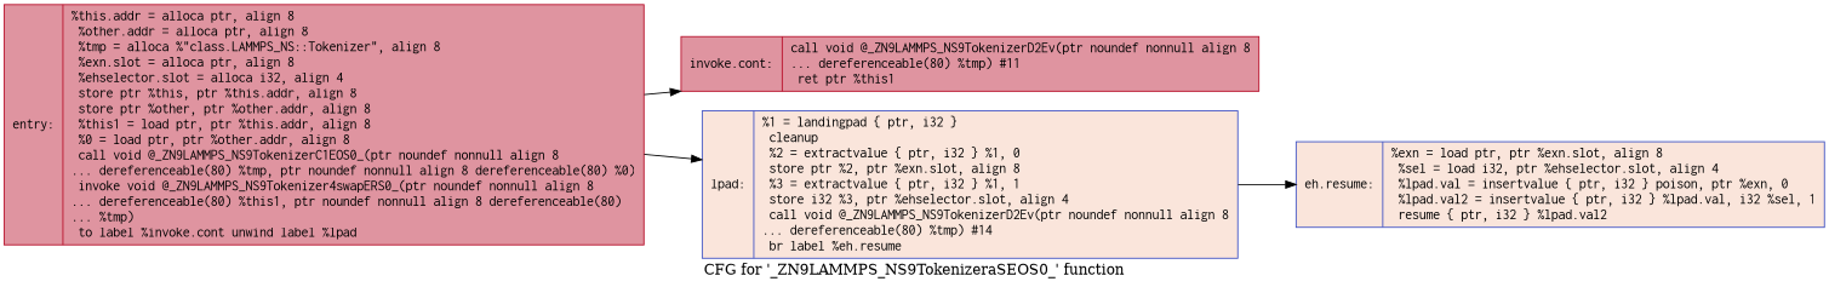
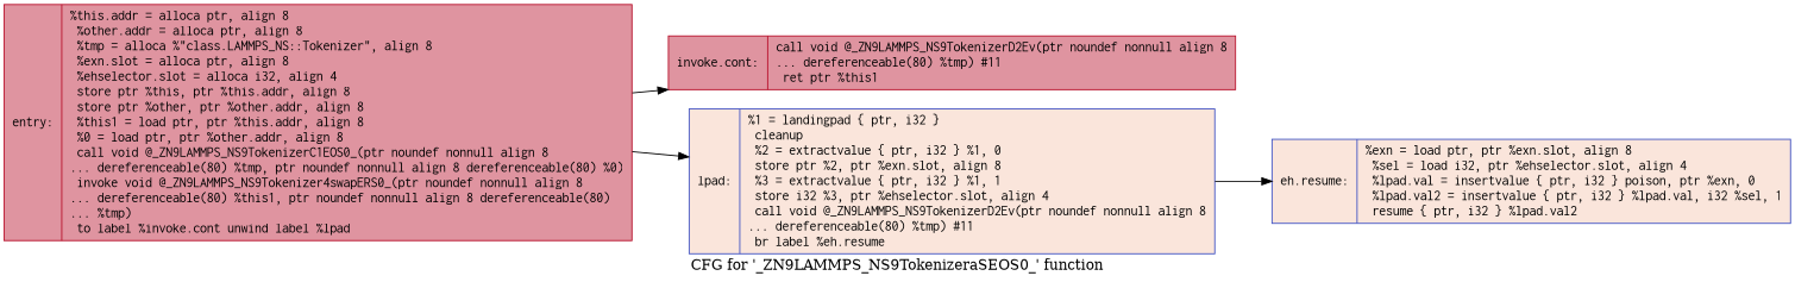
  digraph {
    label="CFG for '_ZN9LAMMPS_NS9TokenizeraSEOS0_' function"
    rankdir=LR
    node [color="#b70d28ff" fillcolor="#b70d2870" fontname=Courier shape=record style=filled]
    n1 [label="{entry:\l|  %this.addr = alloca ptr, align 8\l  %other.addr = alloca ptr, align 8\l  %tmp = alloca %\"class.LAMMPS_NS::Tokenizer\", align 8\l  %exn.slot = alloca ptr, align 8\l  %ehselector.slot = alloca i32, align 4\l  store ptr %this, ptr %this.addr, align 8\l  store ptr %other, ptr %other.addr, align 8\l  %this1 = load ptr, ptr %this.addr, align 8\l  %0 = load ptr, ptr %other.addr, align 8\l  call void @_ZN9LAMMPS_NS9TokenizerC1EOS0_(ptr noundef nonnull align 8\l... dereferenceable(80) %tmp, ptr noundef nonnull align 8 dereferenceable(80) %0)\l  invoke void @_ZN9LAMMPS_NS9Tokenizer4swapERS0_(ptr noundef nonnull align 8\l... dereferenceable(80) %this1, ptr noundef nonnull align 8 dereferenceable(80)\l... %tmp)\l          to label %invoke.cont unwind label %lpad\l}"]
    n2 [label="{invoke.cont:\l|  call void @_ZN9LAMMPS_NS9TokenizerD2Ev(ptr noundef nonnull align 8\l... dereferenceable(80) %tmp) #11\l  ret ptr %this1\l}"]
-   n3 [color="#3d50c3ff" fillcolor="#f4c5ad70" label="{lpad:\l|  %1 = landingpad \{ ptr, i32 \}\l          cleanup\l  %2 = extractvalue \{ ptr, i32 \} %1, 0\l  store ptr %2, ptr %exn.slot, align 8\l  %3 = extractvalue \{ ptr, i32 \} %1, 1\l  store i32 %3, ptr %ehselector.slot, align 4\l  call void @_ZN9LAMMPS_NS9TokenizerD2Ev(ptr noundef nonnull align 8\l... dereferenceable(80) %tmp) #14\l  br label %eh.resume\l}"]
+   n3 [color="#3d50c3ff" fillcolor="#f4c5ad70" label="{lpad:\l|  %1 = landingpad \{ ptr, i32 \}\l          cleanup\l  %2 = extractvalue \{ ptr, i32 \} %1, 0\l  store ptr %2, ptr %exn.slot, align 8\l  %3 = extractvalue \{ ptr, i32 \} %1, 1\l  store i32 %3, ptr %ehselector.slot, align 4\l  call void @_ZN9LAMMPS_NS9TokenizerD2Ev(ptr noundef nonnull align 8\l... dereferenceable(80) %tmp) #11\l  br label %eh.resume\l}"]
    n4 [color="#3d50c3ff" fillcolor="#f4c5ad70" label="{eh.resume:\l|  %exn = load ptr, ptr %exn.slot, align 8\l  %sel = load i32, ptr %ehselector.slot, align 4\l  %lpad.val = insertvalue \{ ptr, i32 \} poison, ptr %exn, 0\l  %lpad.val2 = insertvalue \{ ptr, i32 \} %lpad.val, i32 %sel, 1\l  resume \{ ptr, i32 \} %lpad.val2\l}"]
    n1 -> n2
    n1 -> n3
    n3 -> n4
  }
